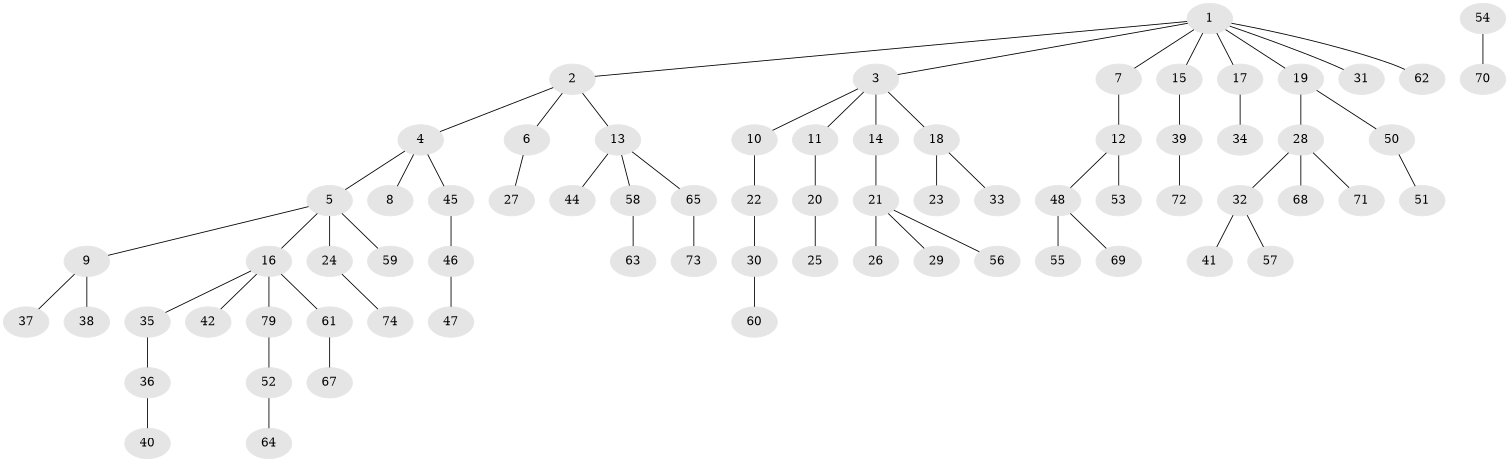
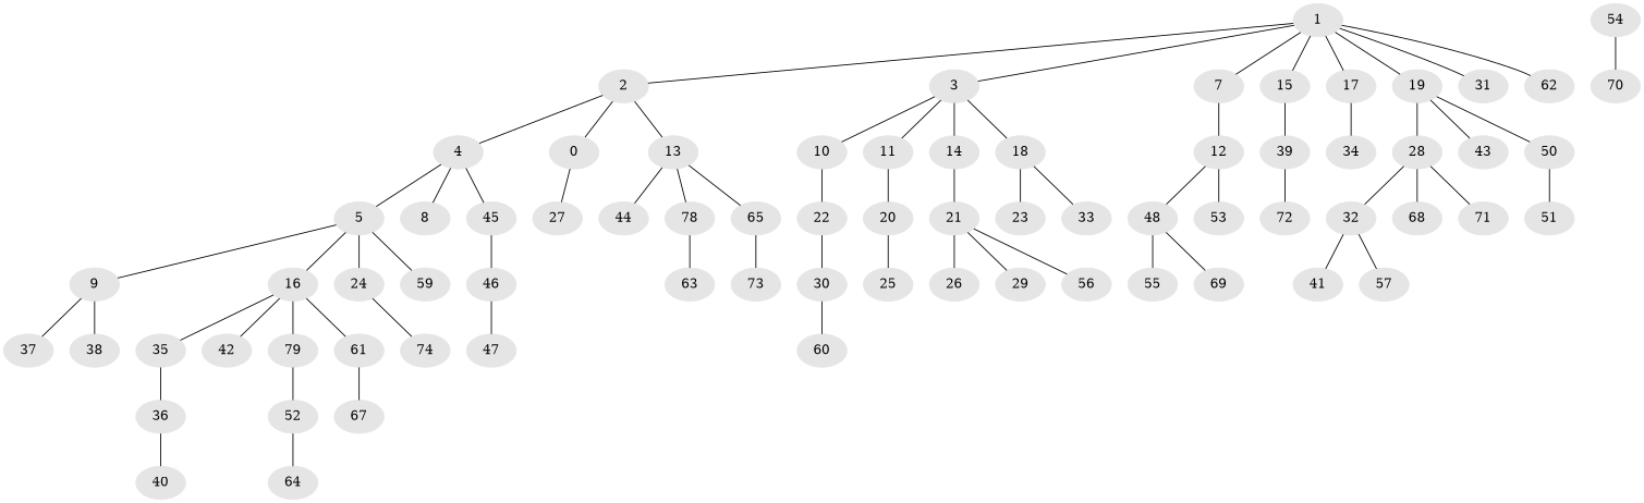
  graph {
    node [color=gray90 style=filled]
    1
    2
    3
    7
    15
    17
    19
    31
    62
    4
-   6
+   6 [label=0]
    13
    10
    11
    14
    18
    12
    39
    34
    28
+   43
    50
    5
    8
    45
    27
    44
-   58
+   58 [label=78]
    65
    22
    20
    21
    23
    33
    9
    16
    24
    59
    46
    37
    38
    35
    42
    n44 [label=79]
    61
    74
    48
    53
    30
    25
    55
    69
    63
    73
    26
    29
    56
    72
    36
    52
    67
    54
    70
    32
    68
    71
    51
    60
    41
    57
    40
    47
    64
    1 -- 2
    1 -- 3
    1 -- 7
    1 -- 15
    1 -- 17
    1 -- 19
    1 -- 31
    1 -- 62
    2 -- 4
    2 -- 6
    2 -- 13
    3 -- 10
    3 -- 11
    3 -- 14
    3 -- 18
    7 -- 12
    15 -- 39
    17 -- 34
    19 -- 28
+   19 -- 43
    19 -- 50
    4 -- 5
    4 -- 8
    4 -- 45
    6 -- 27
    13 -- 44
    13 -- 58
    13 -- 65
    10 -- 22
    11 -- 20
    14 -- 21
    18 -- 23
    18 -- 33
    12 -- 48
    12 -- 53
    39 -- 72
    28 -- 32
    28 -- 68
    28 -- 71
    50 -- 51
    5 -- 9
    5 -- 16
    5 -- 24
    5 -- 59
    45 -- 46
    58 -- 63
    65 -- 73
    22 -- 30
    20 -- 25
    21 -- 26
    21 -- 29
    21 -- 56
    9 -- 37
    9 -- 38
    16 -- 35
    16 -- 42
    16 -- n44
    16 -- 61
    24 -- 74
    46 -- 47
    35 -- 36
    n44 -- 52
    61 -- 67
    48 -- 55
    48 -- 69
    30 -- 60
    36 -- 40
    52 -- 64
    54 -- 70
    32 -- 41
    32 -- 57
  }
